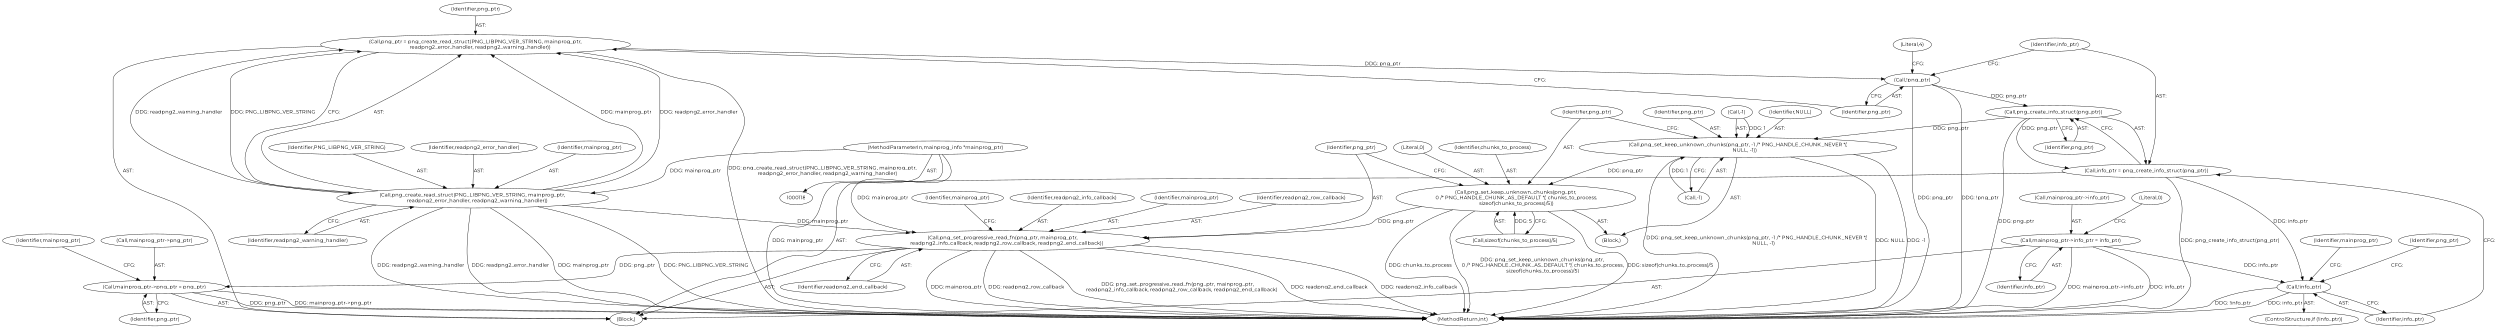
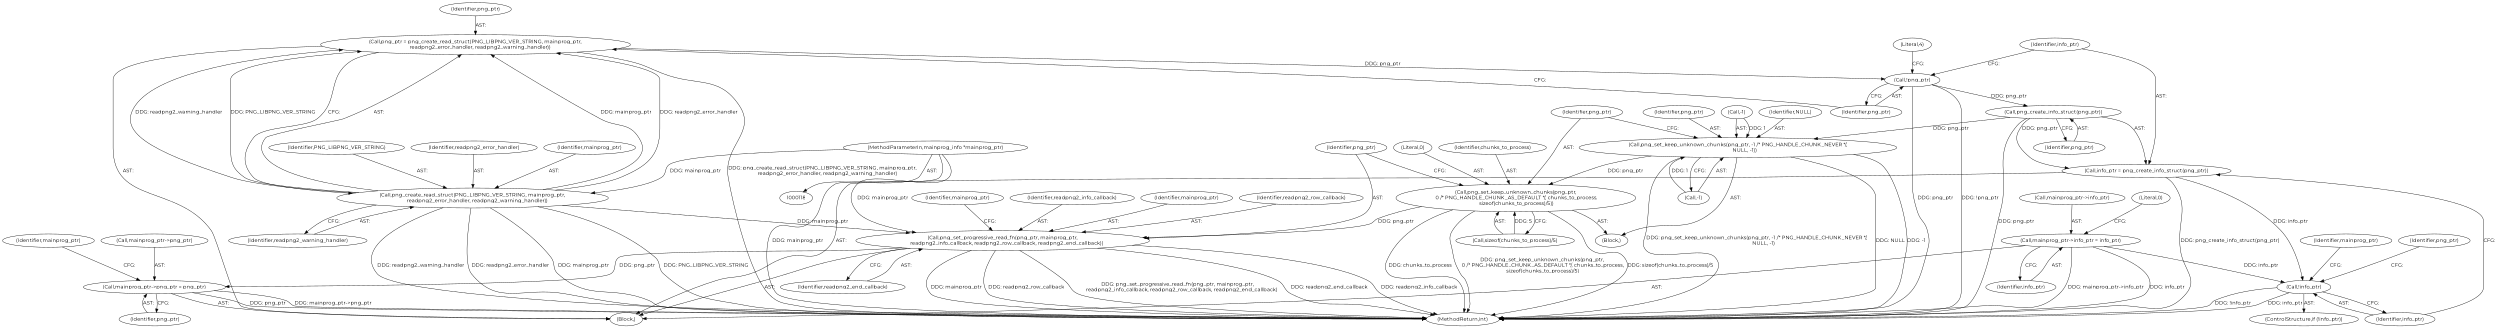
  digraph {
    fontname=Montserrat
    node [fontname=Montserrat]
    edge [fontname=Montserrat]
    n1 [label="(Call,png_ptr = png_create_read_struct(PNG_LIBPNG_VER_STRING, mainprog_ptr,\n       readpng2_error_handler, readpng2_warning_handler))"]
    n2 [label="(Call,png_create_read_struct(PNG_LIBPNG_VER_STRING, mainprog_ptr,\n       readpng2_error_handler, readpng2_warning_handler))"]
    n3 [label="(Call,!png_ptr)"]
    n4 [label="(Block,)"]
    n5 [label="(MethodReturn,int)"]
    n6 [label="(Call,png_set_progressive_read_fn(png_ptr, mainprog_ptr,\n      readpng2_info_callback, readpng2_row_callback, readpng2_end_callback))"]
    n7 [label="(Identifier,readpng2_warning_handler)"]
    n8 [label="(Call,png_create_info_struct(png_ptr))"]
    n9 [label="(Identifier,png_ptr)"]
    n10 [label="(Call,mainprog_ptr->png_ptr = png_ptr)"]
    n11 [label="(Identifier,readpng2_end_callback)"]
    n12 [label="(MethodParameterIn,mainprog_info *mainprog_ptr)"]
    1000118
    n14 [label="(Call,info_ptr = png_create_info_struct(png_ptr))"]
    n15 [label="(Call,png_set_keep_unknown_chunks(png_ptr, -1 /* PNG_HANDLE_CHUNK_NEVER */,\n          NULL, -1))"]
    n16 [label="(Identifier,png_ptr)"]
    n17 [label="(Call,!info_ptr)"]
    n18 [label="(Call,png_set_keep_unknown_chunks(png_ptr,\n 0 /* PNG_HANDLE_CHUNK_AS_DEFAULT */, chunks_to_process,\n sizeof(chunks_to_process)/5))"]
    n19 [label="(Call,-1)"]
    n20 [label="(Block,)"]
    n21 [label="(ControlStructure,if (!info_ptr))"]
    n22 [label="(Identifier,info_ptr)"]
    n23 [label="(Call,mainprog_ptr->info_ptr = info_ptr)"]
    n24 [label="(Identifier,info_ptr)"]
    n25 [label="(Call,sizeof(chunks_to_process)/5)"]
    n26 [label="(Identifier,png_ptr)"]
    n27 [label="(Identifier,png_ptr)"]
    n28 [label="(Call,mainprog_ptr->png_ptr)"]
    n29 [label="(Identifier,PNG_LIBPNG_VER_STRING)"]
    n30 [label="(Literal,0)"]
    n31 [label="(Literal,0)"]
    n32 [label="(Identifier,readpng2_error_handler)"]
    n33 [label="(Identifier,png_ptr)"]
    n34 [label="(Identifier,mainprog_ptr)"]
    n35 [label="(Identifier,mainprog_ptr)"]
    n36 [label="(Identifier,readpng2_info_callback)"]
    n37 [label="(Identifier,info_ptr)"]
    n38 [label="(Identifier,png_ptr)"]
    n39 [label="(Identifier,mainprog_ptr)"]
    n40 [label="(Identifier,mainprog_ptr)"]
    n41 [label="(Identifier,mainprog_ptr)"]
    n42 [label="(Call,-1)"]
    n43 [label="(Identifier,chunks_to_process)"]
    n44 [label="(Literal,4)"]
    n45 [label="(Identifier,NULL)"]
    n46 [label="(Identifier,png_ptr)"]
    n47 [label="(Identifier,png_ptr)"]
    n48 [label="(Identifier,readpng2_row_callback)"]
    n49 [label="(Call,mainprog_ptr->info_ptr)"]
    n1 -> n2 [label="CFG: "]
    n1 -> n3 [label="DDG: png_ptr"]
    n1 -> n4 [label="AST: "]
    n1 -> n5 [label="DDG: png_create_read_struct(PNG_LIBPNG_VER_STRING, mainprog_ptr,\n       readpng2_error_handler, readpng2_warning_handler)"]
    n2 -> n1 [label="AST: "]
    n2 -> n1 [label="DDG: PNG_LIBPNG_VER_STRING"]
    n2 -> n1 [label="DDG: mainprog_ptr"]
    n2 -> n1 [label="DDG: readpng2_error_handler"]
    n2 -> n1 [label="DDG: readpng2_warning_handler"]
    n2 -> n5 [label="DDG: mainprog_ptr"]
    n2 -> n5 [label="DDG: PNG_LIBPNG_VER_STRING"]
    n2 -> n5 [label="DDG: readpng2_warning_handler"]
    n2 -> n5 [label="DDG: readpng2_error_handler"]
    n2 -> n6 [label="DDG: mainprog_ptr"]
    n2 -> n7 [label="CFG: "]
    n3 -> n5 [label="DDG: !png_ptr"]
    n3 -> n5 [label="DDG: png_ptr"]
    n3 -> n8 [label="DDG: png_ptr"]
    n3 -> n9 [label="CFG: "]
    n6 -> n4 [label="AST: "]
    n6 -> n5 [label="DDG: readpng2_row_callback"]
    n6 -> n5 [label="DDG: png_set_progressive_read_fn(png_ptr, mainprog_ptr,\n      readpng2_info_callback, readpng2_row_callback, readpng2_end_callback)"]
    n6 -> n5 [label="DDG: readpng2_end_callback"]
    n6 -> n5 [label="DDG: readpng2_info_callback"]
    n6 -> n5 [label="DDG: mainprog_ptr"]
    n6 -> n10 [label="DDG: png_ptr"]
    n6 -> n11 [label="CFG: "]
    n7 -> n2 [label="AST: "]
    n8 -> n5 [label="DDG: png_ptr"]
    n8 -> n14 [label="AST: "]
    n8 -> n14 [label="DDG: png_ptr"]
    n8 -> n15 [label="DDG: png_ptr"]
    n8 -> n16 [label="CFG: "]
    n9 -> n1 [label="CFG: "]
    n9 -> n3 [label="AST: "]
    n10 -> n4 [label="AST: "]
    n10 -> n5 [label="DDG: png_ptr"]
    n10 -> n5 [label="DDG: mainprog_ptr->png_ptr"]
    n10 -> n26 [label="CFG: "]
    n11 -> n6 [label="AST: "]
    n12 -> n2 [label="DDG: mainprog_ptr"]
    n12 -> n5 [label="DDG: mainprog_ptr"]
    n12 -> n6 [label="DDG: mainprog_ptr"]
    n12 -> 1000118 [label="AST: "]
    n14 -> n4 [label="AST: "]
    n14 -> n5 [label="DDG: png_create_info_struct(png_ptr)"]
-   n14 -> n8 [label="CFG: "]
    n14 -> n17 [label="DDG: info_ptr"]
    n15 -> n5 [label="DDG: -1"]
    n15 -> n5 [label="DDG: png_set_keep_unknown_chunks(png_ptr, -1 /* PNG_HANDLE_CHUNK_NEVER */,\n          NULL, -1)"]
    n15 -> n5 [label="DDG: NULL"]
    n15 -> n18 [label="DDG: png_ptr"]
    n15 -> n19 [label="CFG: "]
    n15 -> n20 [label="AST: "]
    n16 -> n8 [label="AST: "]
    n17 -> n5 [label="DDG: info_ptr"]
    n17 -> n5 [label="DDG: !info_ptr"]
    n17 -> n21 [label="AST: "]
    n17 -> n22 [label="CFG: "]
    n18 -> n5 [label="DDG: chunks_to_process"]
    n18 -> n5 [label="DDG: png_set_keep_unknown_chunks(png_ptr,\n 0 /* PNG_HANDLE_CHUNK_AS_DEFAULT */, chunks_to_process,\n sizeof(chunks_to_process)/5)"]
    n18 -> n5 [label="DDG: sizeof(chunks_to_process)/5"]
    n18 -> n6 [label="DDG: png_ptr"]
    n18 -> n20 [label="AST: "]
    n18 -> n25 [label="CFG: "]
    n19 -> n15 [label="AST: "]
    n19 -> n15 [label="DDG: 1"]
    n22 -> n14 [label="CFG: "]
    n22 -> n17 [label="AST: "]
    n23 -> n4 [label="AST: "]
    n23 -> n5 [label="DDG: mainprog_ptr->info_ptr"]
    n23 -> n5 [label="DDG: info_ptr"]
    n23 -> n17 [label="DDG: info_ptr"]
    n23 -> n24 [label="CFG: "]
    n24 -> n23 [label="AST: "]
    n25 -> n18 [label="AST: "]
    n25 -> n18 [label="DDG: 5"]
    n26 -> n10 [label="AST: "]
    n27 -> n6 [label="AST: "]
    n27 -> n18 [label="CFG: "]
    n28 -> n10 [label="AST: "]
    n29 -> n2 [label="AST: "]
    n30 -> n23 [label="CFG: "]
    n31 -> n18 [label="AST: "]
    n32 -> n2 [label="AST: "]
    n33 -> n15 [label="AST: "]
    n34 -> n10 [label="CFG: "]
    n35 -> n6 [label="CFG: "]
    n36 -> n6 [label="AST: "]
    n37 -> n3 [label="CFG: "]
    n37 -> n14 [label="AST: "]
    n38 -> n1 [label="AST: "]
    n39 -> n17 [label="CFG: "]
    n40 -> n6 [label="AST: "]
    n41 -> n2 [label="AST: "]
    n42 -> n15 [label="AST: "]
    n42 -> n15 [label="DDG: 1"]
    n43 -> n18 [label="AST: "]
    n44 -> n3 [label="CFG: "]
    n45 -> n15 [label="AST: "]
    n46 -> n15 [label="CFG: "]
    n46 -> n18 [label="AST: "]
    n47 -> n17 [label="CFG: "]
    n48 -> n6 [label="AST: "]
    n49 -> n23 [label="AST: "]
  }
